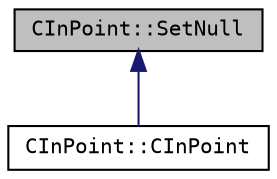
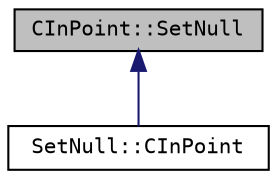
  digraph {
    rankdir=TB
    fontname="DejaVu Sans Mono"
    node [color=black fontname="DejaVu Sans Mono" fontsize=10 shape=record style=filled]
    n1 [fillcolor=grey75 fontcolor=black height=0.2 label="CInPoint::SetNull" width=0.4]
-   n2 [fillcolor=white height=0.2 label="CInPoint::CInPoint" width=0.4]
+   n2 [fillcolor=white height=0.2 label="SetNull::CInPoint" width=0.4]
    n1 -> n2 [color=midnightblue dir=back fontname="DejaVu Sans Mono" fontsize=10 labelfontname=Helvetica labelfontsize=10 style=solid]
  }
